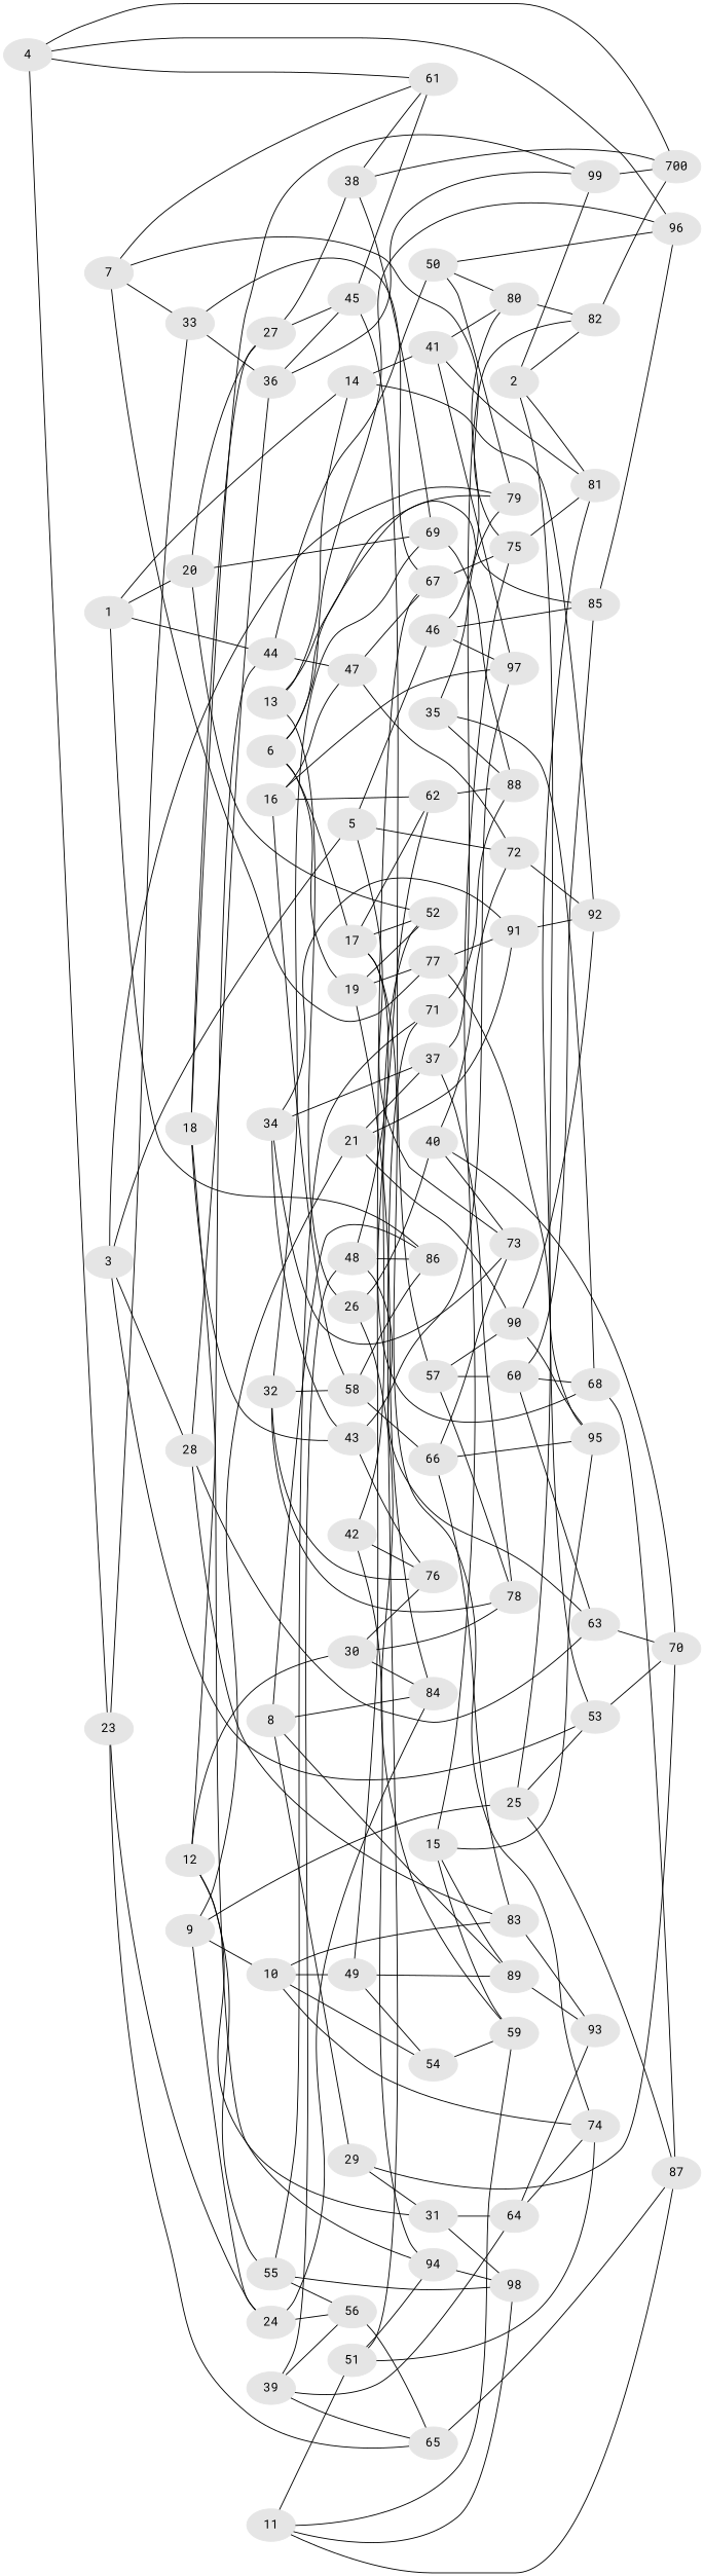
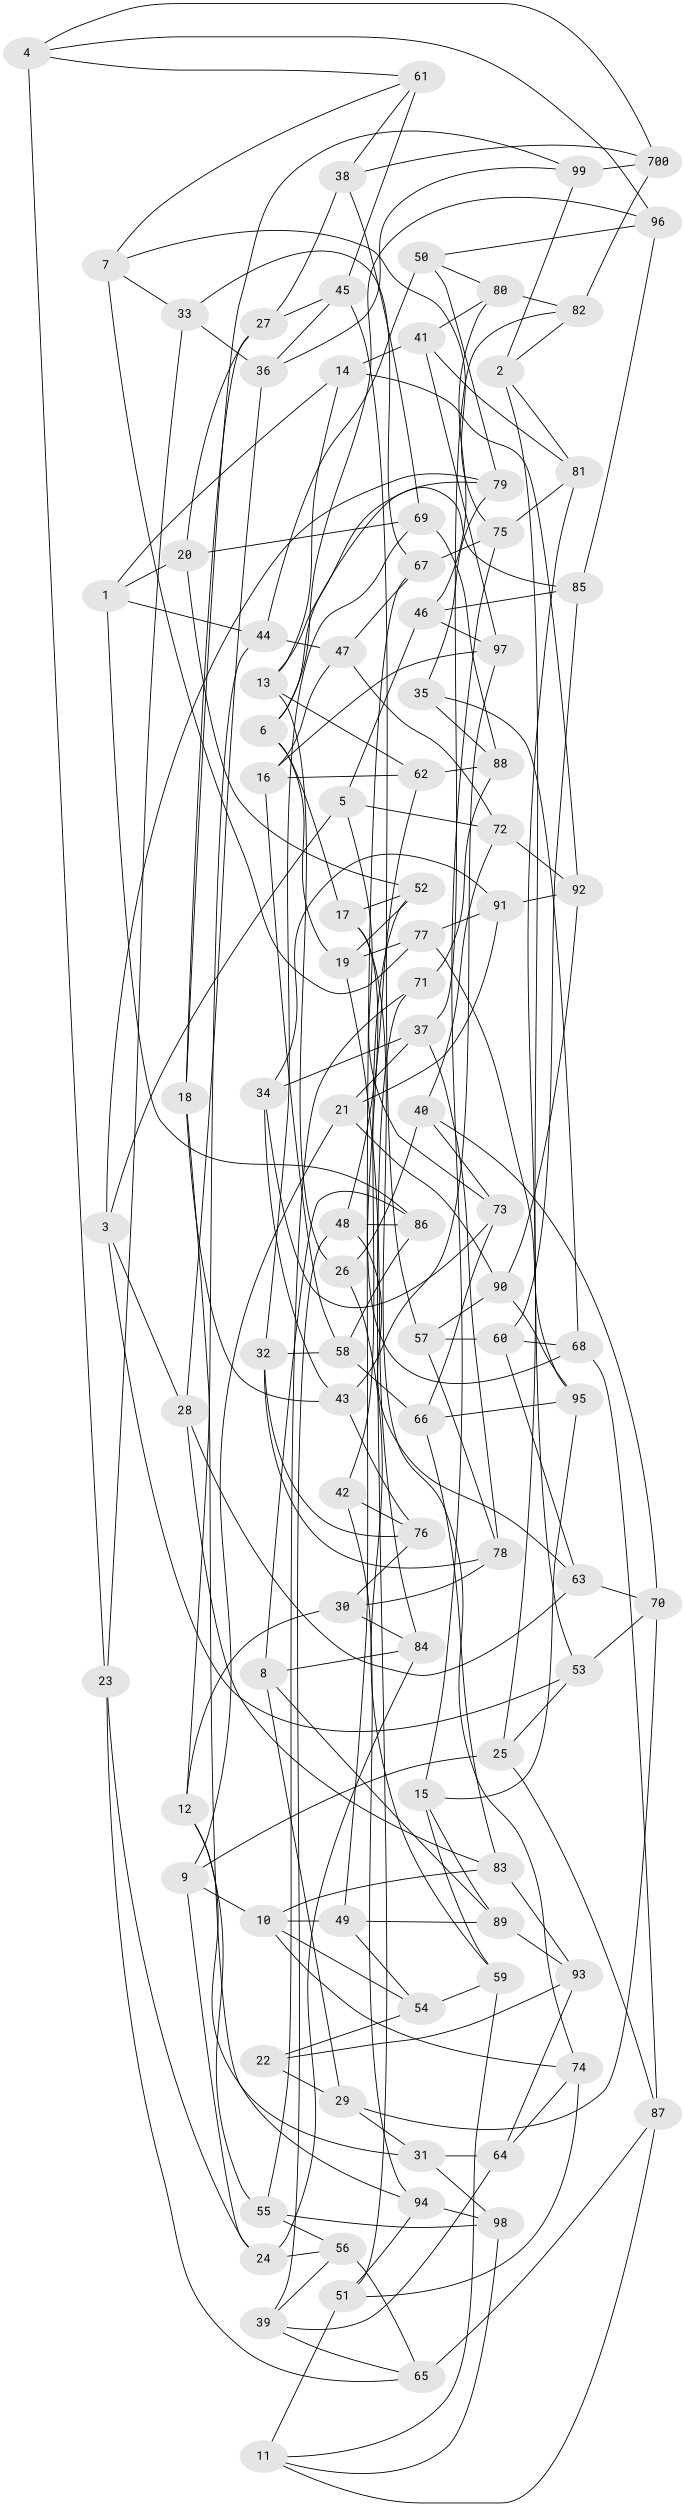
  graph {
    fontname="Roboto Mono"
    rankdir=LR
    node [color=gray90 fontname="Roboto Mono" style=filled]
    edge [fontname="Roboto Mono"]
    1
    14
    20
    44
    86
    41
    92
    52
    27
    69
    47
    50
    2
    53
    81
    82
    99
    70
    n19 [label=700]
    3
    5
    28
    79
    46
    72
    73
    83
    36
    63
    4
    23
    61
    96
    33
    24
    65
    85
    97
    80
    6
    17
    19
    74
    68
    77
    84
    7
    75
    67
    95
    91
    8
    29
    89
    31
    93
    9
    10
    21
    25
    49
    54
    37
    90
    56
    87
    59
    11
    51
    98
    94
    71
    12
    30
    55
    76
    78
    64
    13
    26
    62
    40
    88
    15
    16
    58
    66
    18
    43
    38
    45
+   22
    35
    57
    32
    34
    39
    48
    42
    60
    1 -- 14
    1 -- 20
    1 -- 44
    1 -- 86
    14 -- 41
    14 -- 92
    20 -- 52
    20 -- 27
    20 -- 69
    44 -- 47
    44 -- 50
    41 -- 81
    41 -- 97
    41 -- 80
    27 -- 38
    27 -- 45
    69 -- 88
    47 -- 72
    47 -- 67
    50 -- 79
    50 -- 96
    50 -- 80
    2 -- 53
    2 -- 81
    2 -- 82
    2 -- 99
    53 -- 70
    82 -- n19
    99 -- n19
    3 -- 53
    3 -- 5
    3 -- 28
    3 -- 79
    5 -- 46
    5 -- 72
    5 -- 73
    28 -- 83
    28 -- 36
    28 -- 63
    46 -- 85
    46 -- 97
    46 -- 80
    72 -- 92
    83 -- 93
    36 -- 99
    36 -- 45
    63 -- 70
    4 -- n19
    4 -- 23
    4 -- 61
    4 -- 96
    23 -- 33
    23 -- 24
    23 -- 65
    33 -- 36
    33 -- 67
    24 -- 84
    24 -- 56
    65 -- 87
    85 -- 96
    80 -- 82
    6 -- 79
    6 -- 96
    6 -- 17
    6 -- 19
    17 -- 52
    17 -- 74
    17 -- 68
    19 -- 52
    19 -- 77
    19 -- 84
    68 -- 87
    77 -- 95
    77 -- 91
    7 -- 61
    7 -- 33
    7 -- 77
    7 -- 75
    75 -- 81
    67 -- 75
    91 -- 92
    8 -- 86
    8 -- 84
    8 -- 29
    8 -- 89
    29 -- 70
    29 -- 31
    89 -- 93
    31 -- 98
    31 -- 64
    9 -- 24
    9 -- 10
    9 -- 21
    9 -- 25
    10 -- 83
    10 -- 74
    10 -- 49
    10 -- 54
    21 -- 91
    21 -- 37
    21 -- 90
    25 -- 53
    25 -- 81
    25 -- 87
    49 -- 67
    49 -- 89
    49 -- 54
    54 -- 59
    37 -- 82
    37 -- 78
    90 -- 92
    90 -- 95
    56 -- 65
    11 -- 87
    11 -- 59
    11 -- 51
    11 -- 98
    51 -- 74
    51 -- 94
    51 -- 71
    94 -- 98
    71 -- 88
    12 -- 44
    12 -- 31
    12 -- 30
    12 -- 55
    30 -- 84
    30 -- 76
    30 -- 78
    55 -- 56
    55 -- 98
    55 -- 71
    64 -- 74
    64 -- 93
    13 -- 14
    13 -- 85
    13 -- 26
-   17 -- 62
+   13 -- 62
    26 -- 59
    26 -- 40
    62 -- 88
    40 -- 70
    40 -- 72
    40 -- 73
    15 -- 75
    15 -- 95
    15 -- 89
    15 -- 59
    16 -- 47
    16 -- 97
    16 -- 62
    16 -- 58
    58 -- 86
    58 -- 66
    66 -- 73
    66 -- 83
    66 -- 95
    18 -- 27
    18 -- 99
    18 -- 94
    18 -- 43
    43 -- 97
    43 -- 76
    38 -- 69
    38 -- n19
    38 -- 61
    45 -- 61
    45 -- 57
+   22 -- 29
+   22 -- 93
+   22 -- 54
    35 -- 79
    35 -- 68
    35 -- 88
    57 -- 90
    57 -- 78
    57 -- 60
    32 -- 69
    32 -- 76
    32 -- 78
    32 -- 58
    34 -- 73
    34 -- 91
    34 -- 37
    34 -- 43
    39 -- 65
    39 -- 56
    39 -- 64
    39 -- 48
    48 -- 86
    48 -- 63
    48 -- 62
    42 -- 52
    42 -- 94
    42 -- 76
    60 -- 63
    60 -- 85
    60 -- 68
  }
